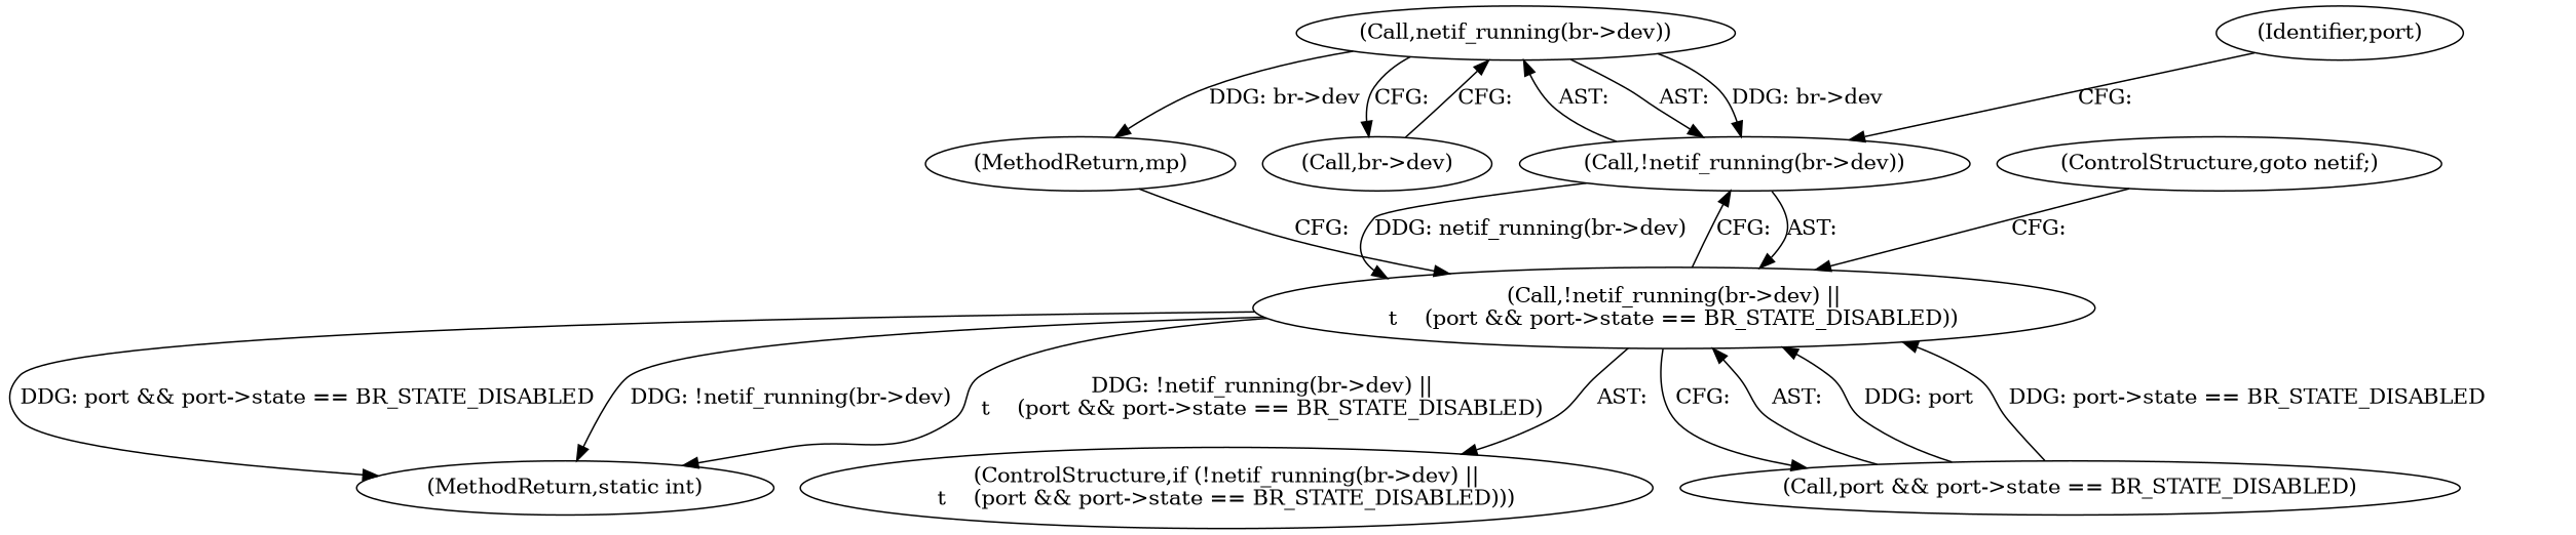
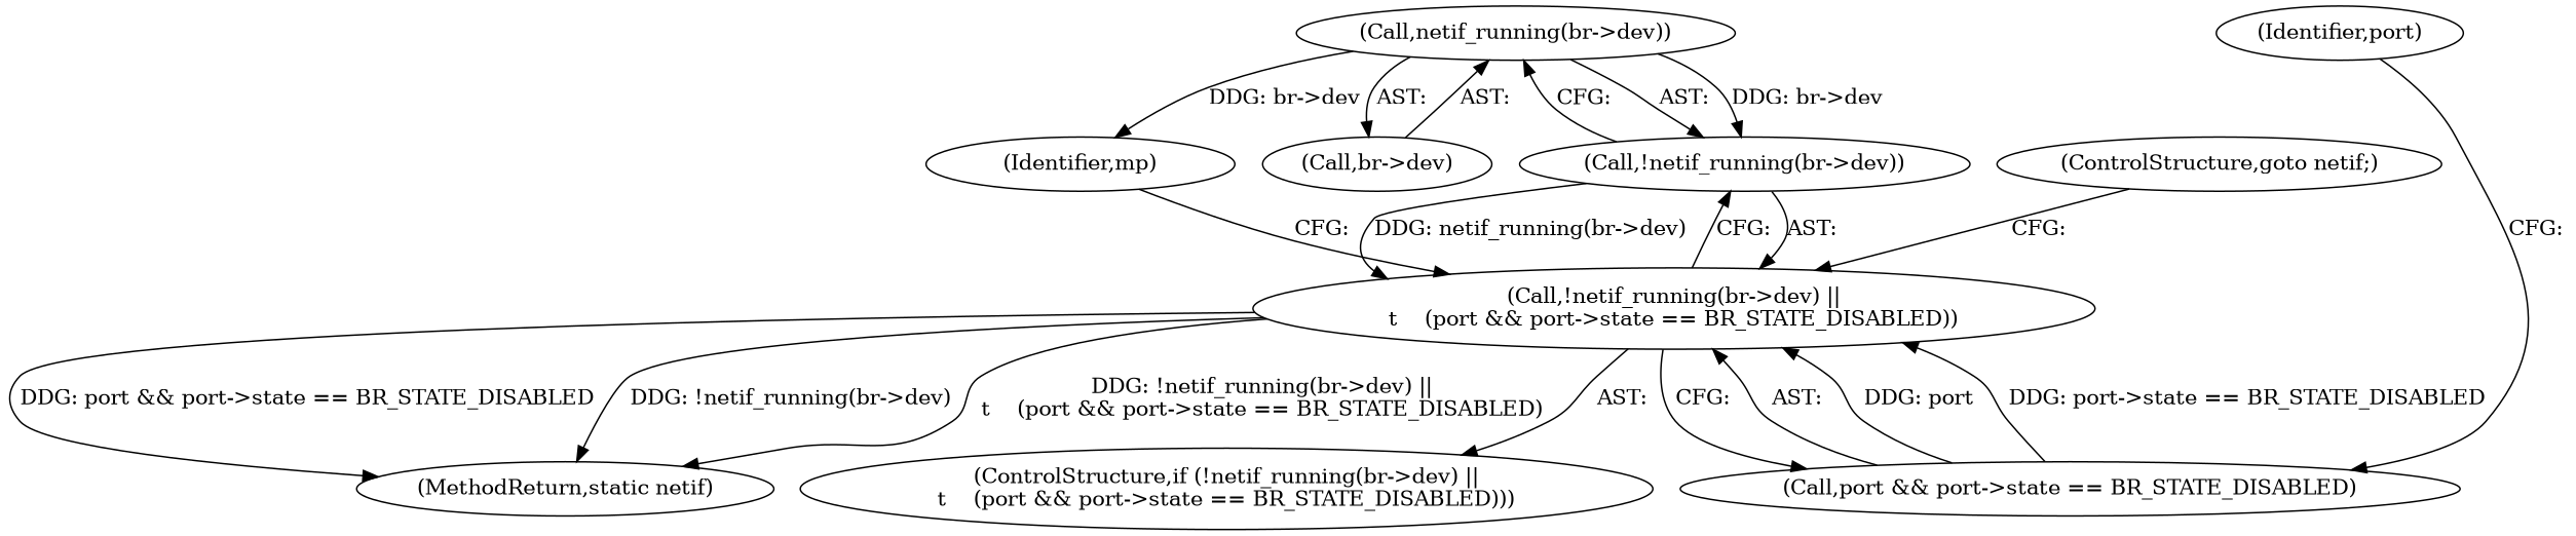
  digraph {
    n1 [label="(Call,netif_running(br->dev))"]
    n2 [label="(Call,!netif_running(br->dev))"]
    n3 [label="(Call,br->dev)"]
-   n4 [label="(MethodReturn,mp)"]
+   n4 [label="(Identifier,mp)"]
    n5 [label="(Call,!netif_running(br->dev) ||\n\t    (port && port->state == BR_STATE_DISABLED))"]
-   n6 [label="(MethodReturn,static int)"]
+   n6 [label="(MethodReturn,static netif)"]
    n7 [label="(ControlStructure,if (!netif_running(br->dev) ||\n\t    (port && port->state == BR_STATE_DISABLED)))"]
    n8 [label="(Call,port && port->state == BR_STATE_DISABLED)"]
    n9 [label="(ControlStructure,goto netif;)"]
    n10 [label="(Identifier,port)"]
    n1 -> n2 [label="AST: "]
    n1 -> n2 [label="DDG: br->dev"]
-   n1 -> n3 [label="CFG: "]
+   n1 -> n3 [label="AST: "]
    n1 -> n4 [label="DDG: br->dev"]
-   n2 -> n1 [label="AST: "]
+   n2 -> n1 [label="CFG: "]
    n2 -> n5 [label="AST: "]
    n2 -> n5 [label="DDG: netif_running(br->dev)"]
-   n3 -> n1 [label="CFG: "]
+   n3 -> n1 [label="AST: "]
    n4 -> n5 [label="CFG: "]
    n5 -> n2 [label="CFG: "]
    n5 -> n6 [label="DDG: port && port->state == BR_STATE_DISABLED"]
    n5 -> n6 [label="DDG: !netif_running(br->dev)"]
    n5 -> n6 [label="DDG: !netif_running(br->dev) ||\n\t    (port && port->state == BR_STATE_DISABLED)"]
    n5 -> n7 [label="AST: "]
    n5 -> n8 [label="CFG: "]
    n8 -> n5 [label="AST: "]
    n8 -> n5 [label="DDG: port"]
    n8 -> n5 [label="DDG: port->state == BR_STATE_DISABLED"]
    n9 -> n5 [label="CFG: "]
-   n10 -> n2 [label="CFG: "]
+   n10 -> n8 [label="CFG: "]
  }
